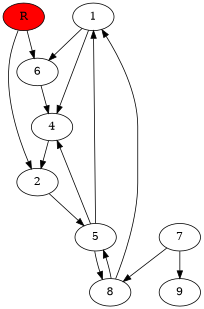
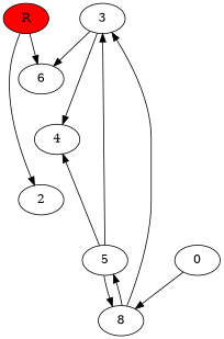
  digraph {
-   1
+   1 [label=3]
    4
    6
    2
    5
    8
-   7
-   9
+   7 [label=0]
    R [fillcolor="#ff0000" style=filled]
    1 -> 4
    1 -> 6
-   4 -> 2
-   6 -> 4
-   2 -> 5
    5 -> 1
    5 -> 4
    5 -> 8
    8 -> 1
    8 -> 5
    7 -> 8
-   7 -> 9
    R -> 6
    R -> 2
  }
